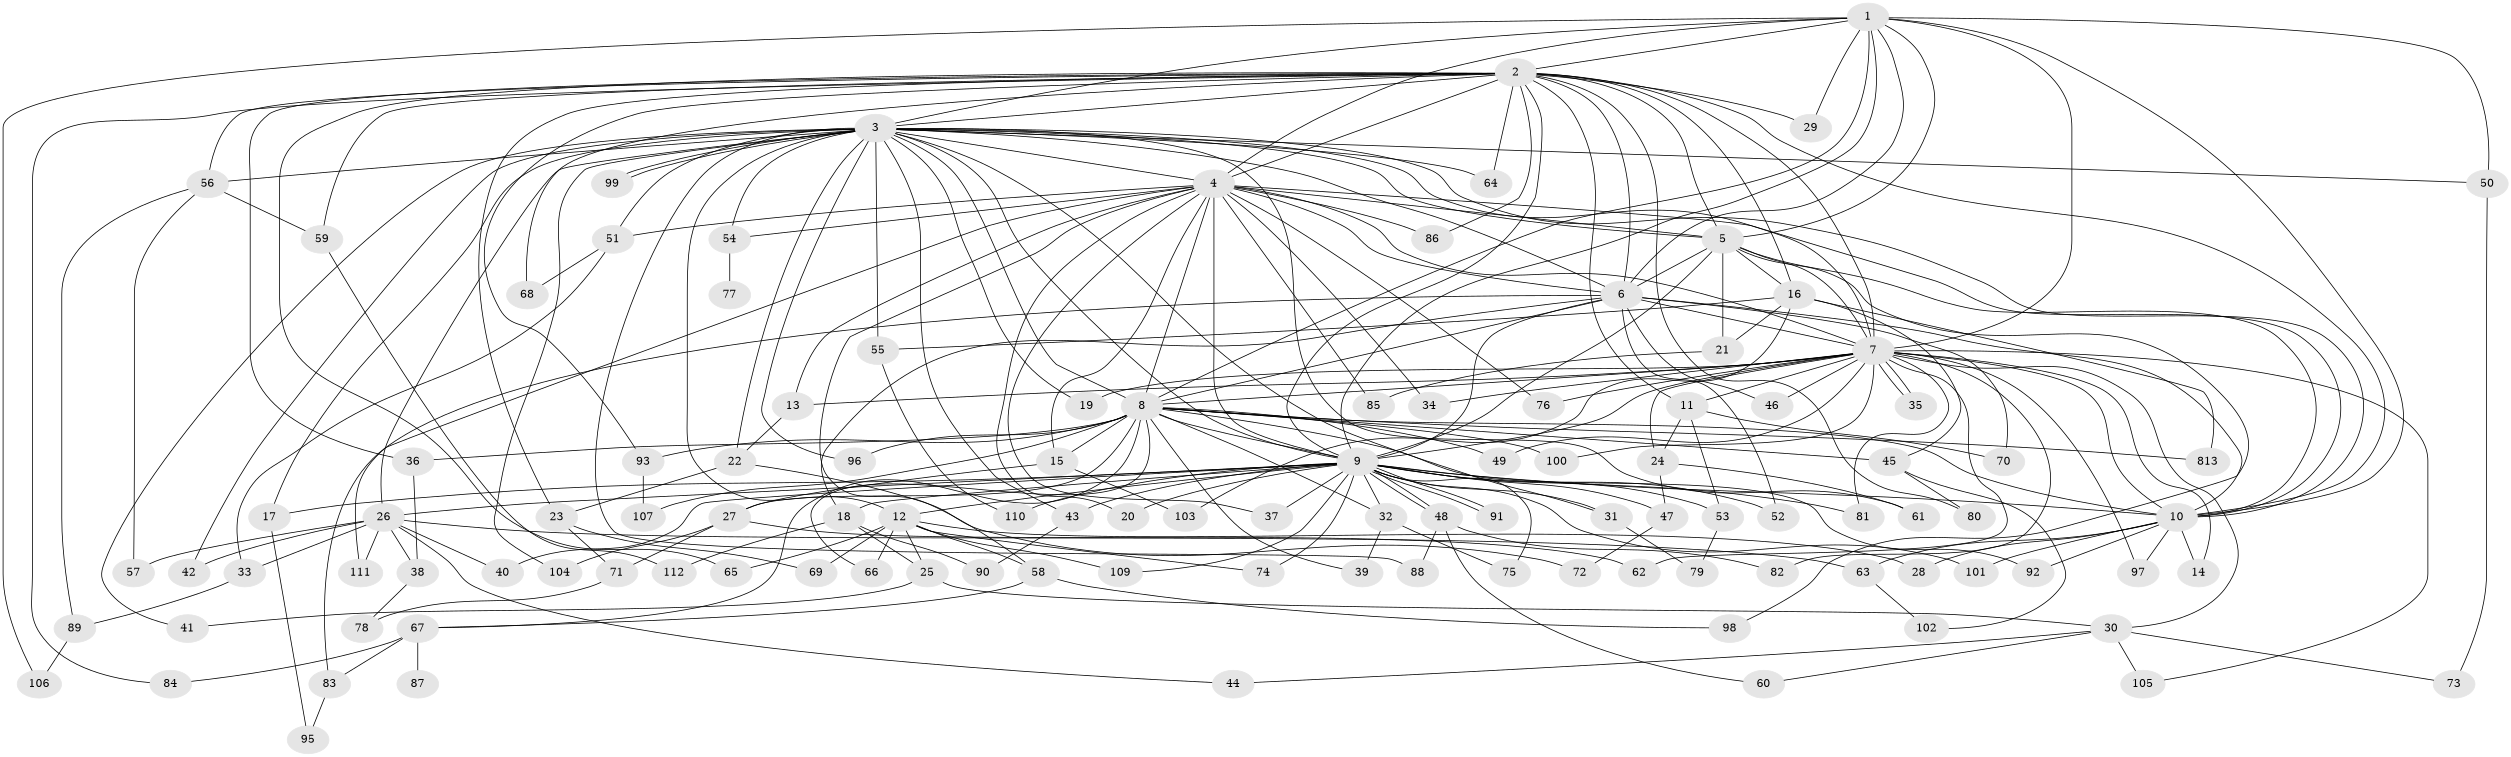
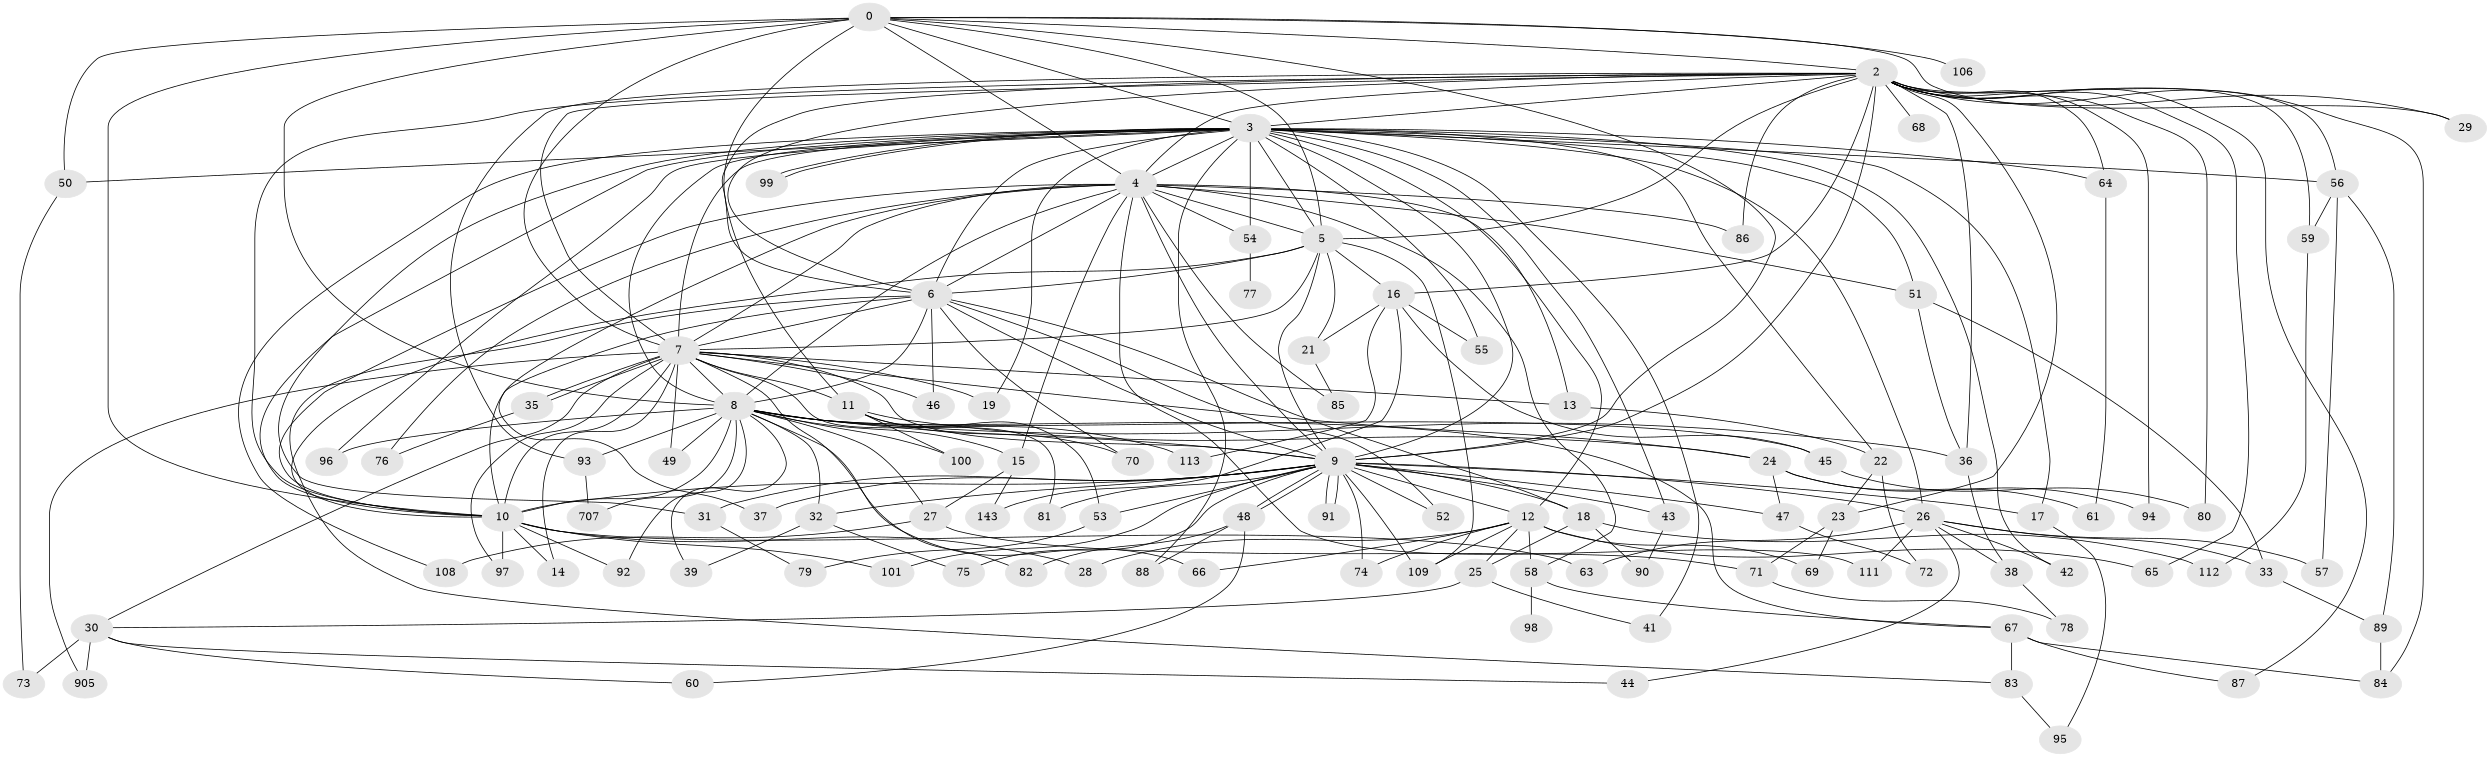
  graph {
    node [color=gray90 style=filled]
-   1
+   1 [label=0]
    2
    3
    4
    5
    6
    7
    8
    9
    10
    29
    50
    106
    11
    16
    23
    36
    56
    59
    64
    65
    68
    80
    84
    86
    87
    93
+   94
    12
    17
    19
    22
    26
    31
    41
    42
    43
    51
    54
    55
    61
    88
    96
    99
-   108 [label=104]
+   108
    13
    15
-   20
-   34
    37
    58
    76
    85
    111
    21
    98
    18
    46
    52
    70
    83
    14
    24
    30
    35
    49
-   62
    81
    82
    97
    100
-   105
+   105 [label=905]
    27
    32
    39
    45
    66
    67
    92
-   107
-   113 [label=813]
-   40
+   107 [label=707]
+   113
    47
    48
    53
    74
    75
    91
    101
    109
-   110
    28
    63
    73
-   103
+   103 [label=143]
    69
    71
    38
    57
    89
    112
    25
    95
    72
    33
    44
    79
    90
    77
    60
-   102
    78
    1 -- 2
    1 -- 3
    1 -- 4
    1 -- 5
    1 -- 6
    1 -- 7
    1 -- 8
    1 -- 9
    1 -- 10
    1 -- 29
    1 -- 50
    1 -- 106
    2 -- 3
    2 -- 4
    2 -- 5
    2 -- 6
    2 -- 7
    2 -- 9
    2 -- 10
    2 -- 29
    2 -- 11
    2 -- 16
    2 -- 23
    2 -- 36
    2 -- 56
    2 -- 59
    2 -- 64
    2 -- 65
    2 -- 68
    2 -- 80
    2 -- 84
    2 -- 86
+   2 -- 87
    2 -- 93
+   2 -- 94
    3 -- 4
    3 -- 5
    3 -- 6
    3 -- 7
    3 -- 8
    3 -- 9
    3 -- 10
    3 -- 50
    3 -- 56
    3 -- 64
    3 -- 12
    3 -- 17
    3 -- 19
    3 -- 22
    3 -- 26
    3 -- 31
    3 -- 41
    3 -- 42
    3 -- 43
    3 -- 51
    3 -- 54
    3 -- 55
-   3 -- 61
+   64 -- 61
    3 -- 88
    3 -- 96
    3 -- 99
    3 -- 99
    3 -- 108
    4 -- 5
    4 -- 6
    4 -- 7
    4 -- 8
    4 -- 9
    4 -- 10
    4 -- 86
    4 -- 51
    4 -- 54
    4 -- 13
    4 -- 15
-   4 -- 20
-   4 -- 34
    4 -- 37
    4 -- 58
    4 -- 76
    4 -- 85
    4 -- 111
    5 -- 6
    5 -- 7
    5 -- 9
    5 -- 10
    5 -- 16
    5 -- 21
-   5 -- 98
+   5 -- 109
    6 -- 7
    6 -- 8
    6 -- 9
    6 -- 10
    6 -- 18
    6 -- 46
    6 -- 52
    6 -- 70
    6 -- 83
    7 -- 8
    7 -- 9
    7 -- 10
    7 -- 11
    7 -- 19
    7 -- 13
-   7 -- 34
-   7 -- 76
+   35 -- 76
    7 -- 46
    7 -- 14
    7 -- 24
    7 -- 30
    7 -- 35
    7 -- 35
    7 -- 49
-   7 -- 62
    7 -- 81
    7 -- 82
    7 -- 97
-   7 -- 100
+   11 -- 100
    7 -- 105
    8 -- 9
    8 -- 10
    8 -- 36
    8 -- 93
    8 -- 96
    8 -- 15
    8 -- 49
    8 -- 100
    8 -- 27
    8 -- 32
    8 -- 39
    8 -- 45
    8 -- 66
    8 -- 67
    8 -- 92
    8 -- 107
    8 -- 113
    9 -- 10
    9 -- 12
    9 -- 17
    9 -- 26
    9 -- 31
    9 -- 43
-   9 -- 20
    9 -- 37
    9 -- 18
    9 -- 52
    9 -- 81
    9 -- 32
-   9 -- 40
    9 -- 47
    9 -- 48
    9 -- 48
    9 -- 53
    9 -- 74
    9 -- 75
    9 -- 91
    9 -- 91
    9 -- 101
    9 -- 109
-   9 -- 110
    10 -- 14
    10 -- 97
    10 -- 92
    10 -- 101
    10 -- 28
    10 -- 63
    50 -- 73
    11 -- 70
    11 -- 24
    11 -- 53
    16 -- 55
    16 -- 21
    16 -- 45
    16 -- 113
    16 -- 103
    23 -- 69
    23 -- 71
    36 -- 38
    56 -- 59
    56 -- 57
    56 -- 89
    59 -- 112
    93 -- 107
    12 -- 65
    12 -- 58
    12 -- 66
    12 -- 74
    12 -- 109
    12 -- 28
    12 -- 69
    12 -- 25
    17 -- 95
    22 -- 23
    22 -- 72
    26 -- 42
    26 -- 111
-   26 -- 40
    26 -- 63
    26 -- 38
    26 -- 57
    26 -- 33
    26 -- 44
    31 -- 79
    43 -- 90
-   51 -- 68
+   51 -- 36
    51 -- 33
    54 -- 77
-   55 -- 110
    13 -- 22
    15 -- 27
    15 -- 103
    58 -- 98
    58 -- 67
    21 -- 85
    18 -- 112
    18 -- 25
    18 -- 90
    83 -- 95
+   24 -- 94
    24 -- 61
    24 -- 47
    30 -- 105
    30 -- 73
    30 -- 44
    30 -- 60
    27 -- 108
-   27 -- 62
    27 -- 71
    32 -- 39
    32 -- 75
    45 -- 80
-   45 -- 102
    67 -- 84
    67 -- 87
    67 -- 83
    47 -- 72
    48 -- 88
    48 -- 82
    48 -- 60
    53 -- 79
-   63 -- 102
    71 -- 78
    38 -- 78
-   89 -- 106
+   89 -- 84
    25 -- 41
    25 -- 30
    33 -- 89
  }
